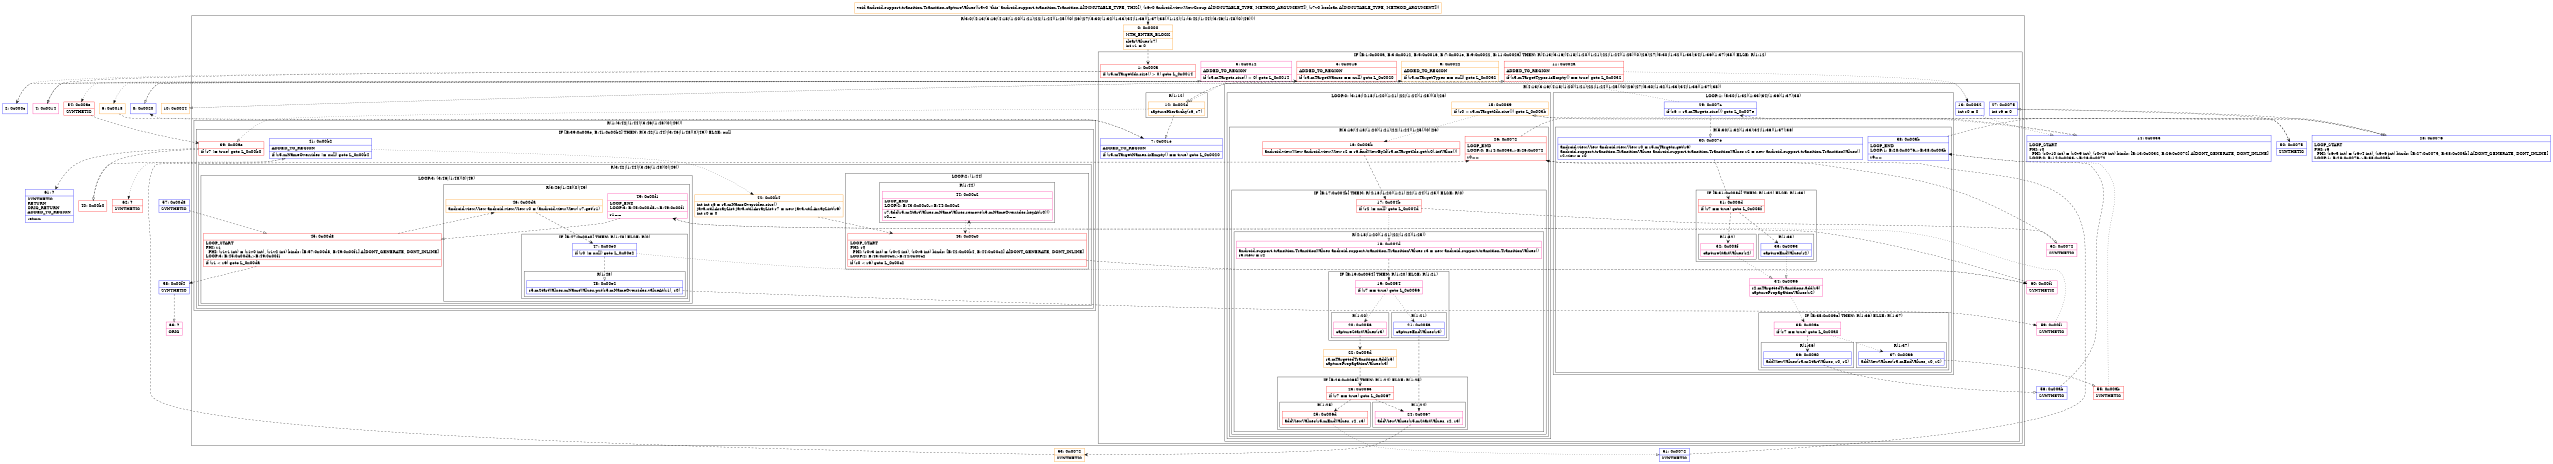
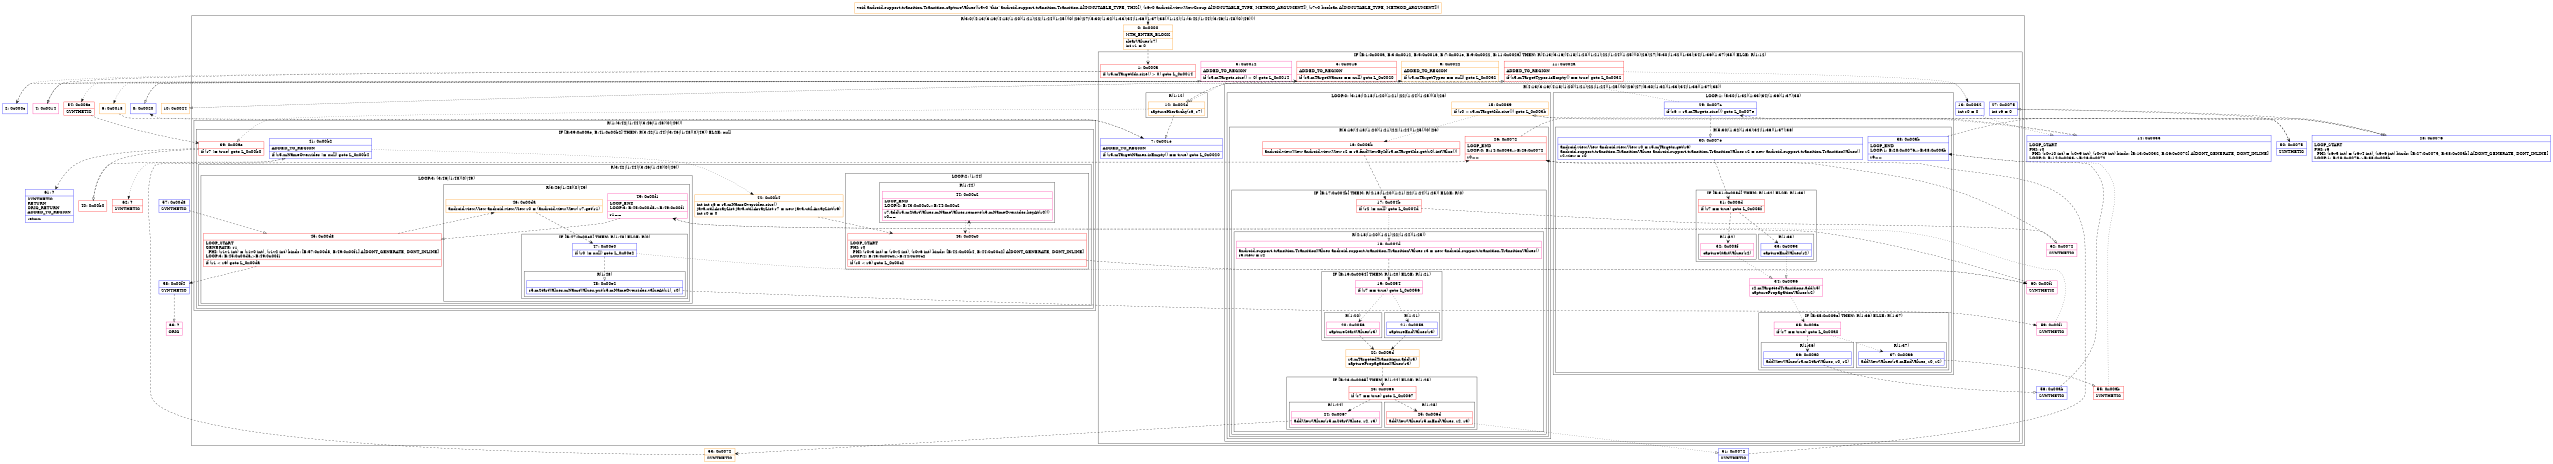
  digraph {
    node [color=blue shape=record]
    edge [arrowhead=onormal style=dashed]
    n1 [color=deeppink label="{20\:\ 0x0056|captureStartValues(r3)\l}"]
    n2 [label="{21\:\ 0x005a|captureEndValues(r3)\l}"]
    n3 [color=deeppink label="{19\:\ 0x0054|if (r7 == true) goto L_0x0056\l}"]
    n4 [color=deeppink label="{24\:\ 0x0067|addViewValues(r5.mStartValues, r2, r3)\l}"]
    n5 [color=red label="{25\:\ 0x006d|addViewValues(r5.mEndValues, r2, r3)\l}"]
    n6 [color=red label="{23\:\ 0x0065|if (r7 == true) goto L_0x0067\l}"]
    n7 [color=deeppink label="{18\:\ 0x004d|android.support.transition.TransitionValues android.support.transition.TransitionValues r3 = new android.support.transition.TransitionValues()\lr3.view = r2\l}"]
    n8 [color=darkorange label="{22\:\ 0x005d|r3.mTargetedTransitions.add(r5)\lcapturePropagationValues(r3)\l}"]
    n9 [color=red label="{17\:\ 0x004b|if (r2 != null) goto L_0x004d\l}"]
    n10 [color=red label="{16\:\ 0x003b|android.view.View android.view.View r2 = r6.findViewById(r5.mTargetIds.get(r0).intValue())\l}"]
    n11 [color=red label="{26\:\ 0x0072|LOOP_END\lLOOP:0: B:14:0x0033\-\>B:26:0x0072\l|r0++\l}"]
    n12 [color=darkorange label="{15\:\ 0x0039|if (r0 \< r5.mTargetIds.size()) goto L_0x003b\l}"]
    n13 [color=deeppink label="{32\:\ 0x008f|captureStartValues(r2)\l}"]
    n14 [label="{33\:\ 0x0093|captureEndValues(r2)\l}"]
    n15 [color=red label="{31\:\ 0x008d|if (r7 == true) goto L_0x008f\l}"]
    n16 [label="{36\:\ 0x00a0|addViewValues(r5.mStartValues, r0, r2)\l}"]
    n17 [label="{37\:\ 0x00a6|addViewValues(r5.mEndValues, r0, r2)\l}"]
    n18 [color=deeppink label="{35\:\ 0x009e|if (r7 == true) goto L_0x00a0\l}"]
    n19 [label="{30\:\ 0x007e|android.view.View android.view.View r0 = r5.mTargets.get(r6)\landroid.support.transition.TransitionValues android.support.transition.TransitionValues r2 = new android.support.transition.TransitionValues()\lr2.view = r0\l}"]
    n20 [color=deeppink label="{34\:\ 0x0096|r2.mTargetedTransitions.add(r5)\lcapturePropagationValues(r2)\l}"]
    n21 [label="{38\:\ 0x00ab|LOOP_END\lLOOP:1: B:28:0x0076\-\>B:38:0x00ab\l|r6++\l}"]
    n22 [label="{29\:\ 0x007c|if (r6 \< r5.mTargets.size()) goto L_0x007e\l}"]
    n23 [label="{13\:\ 0x0032|int r0 = 0\l}"]
    n24 [label="{27\:\ 0x0075|int r6 = 0\l}"]
    n25 [color=darkorange label="{12\:\ 0x002d|captureHierarchy(r6, r7)\l}"]
    n26 [color=red label="{1\:\ 0x000a|if (r5.mTargetIds.size() \> 0) goto L_0x0014\l}"]
    n27 [color=deeppink label="{3\:\ 0x0012|ADDED_TO_REGION\l|if (r5.mTargets.size() \> 0) goto L_0x0014\l}"]
    n28 [color=red label="{5\:\ 0x0016|ADDED_TO_REGION\l|if (r5.mTargetNames == null) goto L_0x0020\l}"]
    n29 [label="{7\:\ 0x001e|ADDED_TO_REGION\l|if (r5.mTargetNames.isEmpty() == true) goto L_0x0020\l}"]
    n30 [color=darkorange label="{9\:\ 0x0022|ADDED_TO_REGION\l|if (r5.mTargetTypes == null) goto L_0x0032\l}"]
    n31 [color=red label="{11\:\ 0x002a|ADDED_TO_REGION\l|if (r5.mTargetTypes.isEmpty() == true) goto L_0x0032\l}"]
    n32 [color=deeppink label="{44\:\ 0x00c2|LOOP_END\lLOOP:2: B:43:0x00c0\-\>B:44:0x00c2\l|r7.add(r5.mStartValues.mNameValues.remove(r5.mNameOverrides.keyAt(r0)))\lr0++\l}"]
    n33 [color=red label="{43\:\ 0x00c0|LOOP_START\lPHI: r0 \l  PHI: (r0v3 int) = (r0v2 int), (r0v6 int) binds: [B:42:0x00b4, B:44:0x00c2] A[DONT_GENERATE, DONT_INLINE]\lLOOP:2: B:43:0x00c0\-\>B:44:0x00c2\l|if (r0 \< r6) goto L_0x00c2\l}"]
    n34 [label="{48\:\ 0x00e2|r5.mStartValues.mNameValues.put(r5.mNameOverrides.valueAt(r1), r0)\l}"]
    n35 [label="{47\:\ 0x00e0|if (r0 != null) goto L_0x00e2\l}"]
    n36 [color=darkorange label="{46\:\ 0x00da|android.view.View android.view.View r0 = (android.view.View) r7.get(r1)\l}"]
    n37 [color=deeppink label="{49\:\ 0x00f1|LOOP_END\lLOOP:3: B:45:0x00d8\-\>B:49:0x00f1\l|r1++\l}"]
-   n38 [color=red label="{45\:\ 0x00d8|LOOP_START\lPHI: r1 \l  PHI: (r1v1 int) = (r1v0 int), (r1v2 int) binds: [B:57:0x00d8, B:49:0x00f1] A[DONT_GENERATE, DONT_INLINE]\lLOOP:3: B:45:0x00d8\-\>B:49:0x00f1\l|if (r1 \< r6) goto L_0x00da\l}"]
+   n38 [color=red label="{45\:\ 0x00d8|LOOP_START\lGENERATE: r1 \l  PHI: (r1v1 int) = (r1v0 int), (r1v2 int) binds: [B:57:0x00d8, B:49:0x00f1] A[DONT_GENERATE, DONT_INLINE]\lLOOP:3: B:45:0x00d8\-\>B:49:0x00f1\l|if (r1 \< r6) goto L_0x00da\l}"]
    n39 [color=darkorange label="{42\:\ 0x00b4|int int r6 = r5.mNameOverrides.size()\ljava.util.ArrayList java.util.ArrayList r7 = new java.util.ArrayList(r6)\lint r0 = 0\l}"]
    n40 [color=red label="{39\:\ 0x00ae|if (r7 != true) goto L_0x00b0\l}"]
    n41 [label="{41\:\ 0x00b2|ADDED_TO_REGION\l|if (r5.mNameOverrides != null) goto L_0x00b4\l}"]
    n42 [color=darkorange label="{0\:\ 0x0000|MTH_ENTER_BLOCK\l|clearValues(r7)\lint r1 = 0\l}"]
    n43 [color=darkorange label="{53\:\ 0x0072|SYNTHETIC\l}"]
    n44 [label="{51\:\ 0x0072|SYNTHETIC\l}"]
    n45 [color=deeppink label="{52\:\ 0x0072|SYNTHETIC\l}"]
    n46 [label="{14\:\ 0x0033|LOOP_START\lPHI: r0 \l  PHI: (r0v10 int) = (r0v9 int), (r0v16 int) binds: [B:13:0x0032, B:26:0x0072] A[DONT_GENERATE, DONT_INLINE]\lLOOP:0: B:14:0x0033\-\>B:26:0x0072\l}"]
    n47 [label="{50\:\ 0x0075|SYNTHETIC\l}"]
    n48 [label="{56\:\ 0x00ab|SYNTHETIC\l}"]
    n49 [color=red label="{55\:\ 0x00ab|SYNTHETIC\l}"]
    n50 [label="{28\:\ 0x0076|LOOP_START\lPHI: r6 \l  PHI: (r6v5 int) = (r6v4 int), (r6v6 int) binds: [B:27:0x0075, B:38:0x00ab] A[DONT_GENERATE, DONT_INLINE]\lLOOP:1: B:28:0x0076\-\>B:38:0x00ab\l}"]
    n51 [color=red label="{54\:\ 0x00ae|SYNTHETIC\l}"]
    n52 [label="{2\:\ 0x000c}"]
    n53 [color=deeppink label="{4\:\ 0x0014}"]
    n54 [color=darkorange label="{6\:\ 0x0018}"]
    n55 [label="{8\:\ 0x0020}"]
    n56 [color=darkorange label="{10\:\ 0x0024}"]
    n57 [color=deeppink label="{60\:\ 0x00f1|SYNTHETIC\l}"]
    n58 [color=deeppink label="{59\:\ 0x00f1|SYNTHETIC\l}"]
    n59 [label="{58\:\ 0x00f4|SYNTHETIC\l}"]
    n60 [color=red label="{40\:\ 0x00b0}"]
    n61 [label="{61\:\ ?|SYNTHETIC\lRETURN\lORIG_RETURN\lADDED_TO_REGION\l|return\l}"]
    n62 [color=red label="{62\:\ ?|SYNTHETIC\l}"]
    n63 [label="{57\:\ 0x00d8|SYNTHETIC\l}"]
    n64 [color=deeppink label="{63\:\ ?|ORIG\l}"]
    n65 [color=darkorange label="{void android.support.transition.Transition.captureValues((r5v0 'this' android.support.transition.Transition A[IMMUTABLE_TYPE, THIS]), (r6v0 android.view.ViewGroup A[IMMUTABLE_TYPE, METHOD_ARGUMENT]), (r7v0 boolean A[IMMUTABLE_TYPE, METHOD_ARGUMENT])) }"]
    subgraph cluster_1 {
      label="R(3:0|(4:13|(3:16|(4:18|(1:20)(1:21)|22|(1:24)(1:25))(0)|26)|27|(5:30|(1:32)(1:33)|34|(1:36)(1:37)|38))(1:12)|(1:(3:42|(1:44)|(3:46|(1:48)(0)|49))))"
      n42
      subgraph cluster_2 {
        label="IF [B:1:0x000a, B:3:0x0012, B:5:0x0016, B:7:0x001e, B:9:0x0022, B:11:0x002a] THEN: R(4:13|(3:16|(4:18|(1:20)(1:21)|22|(1:24)(1:25))(0)|26)|27|(5:30|(1:32)(1:33)|34|(1:36)(1:37)|38)) ELSE: R(1:12)"
        n26
        n27
        n28
        n29
        n30
        n31
        subgraph cluster_3 {
          label="R(4:13|(3:16|(4:18|(1:20)(1:21)|22|(1:24)(1:25))(0)|26)|27|(5:30|(1:32)(1:33)|34|(1:36)(1:37)|38))"
          n23
          n24
          subgraph cluster_4 {
            label="LOOP:0: (3:16|(4:18|(1:20)(1:21)|22|(1:24)(1:25))(0)|26)"
            n12
            subgraph cluster_5 {
              label="R(3:16|(4:18|(1:20)(1:21)|22|(1:24)(1:25))(0)|26)"
              n10
              n11
              subgraph cluster_6 {
                label="IF [B:17:0x004b] THEN: R(4:18|(1:20)(1:21)|22|(1:24)(1:25)) ELSE: R(0)"
                n9
                subgraph cluster_7 {
                  label="R(4:18|(1:20)(1:21)|22|(1:24)(1:25))"
                  n7
                  n8
                  subgraph cluster_8 {
                    label="IF [B:19:0x0054] THEN: R(1:20) ELSE: R(1:21)"
                    n3
                    subgraph cluster_9 {
                      label="R(1:20)"
                      n1
                    }
                    subgraph cluster_10 {
                      label="R(1:21)"
                      n2
                    }
                  }
                  subgraph cluster_11 {
                    label="IF [B:23:0x0065] THEN: R(1:24) ELSE: R(1:25)"
                    n6
                    subgraph cluster_12 {
                      label="R(1:24)"
                      n4
                    }
                    subgraph cluster_13 {
                      label="R(1:25)"
                      n5
                    }
                  }
                }
                subgraph cluster_14 {
                  label="R(0)"
                }
              }
            }
          }
          subgraph cluster_15 {
            label="LOOP:1: (5:30|(1:32)(1:33)|34|(1:36)(1:37)|38)"
            n22
            subgraph cluster_16 {
              label="R(5:30|(1:32)(1:33)|34|(1:36)(1:37)|38)"
              n19
              n20
              n21
              subgraph cluster_17 {
                label="IF [B:31:0x008d] THEN: R(1:32) ELSE: R(1:33)"
                n15
                subgraph cluster_18 {
                  label="R(1:32)"
                  n13
                }
                subgraph cluster_19 {
                  label="R(1:33)"
                  n14
                }
              }
              subgraph cluster_20 {
                label="IF [B:35:0x009e] THEN: R(1:36) ELSE: R(1:37)"
                n18
                subgraph cluster_21 {
                  label="R(1:36)"
                  n16
                }
                subgraph cluster_22 {
                  label="R(1:37)"
                  n17
                }
              }
            }
          }
        }
        subgraph cluster_23 {
          label="R(1:12)"
          n25
        }
      }
      subgraph cluster_24 {
        label="R(1:(3:42|(1:44)|(3:46|(1:48)(0)|49)))"
        subgraph cluster_25 {
          label="IF [B:39:0x00ae, B:41:0x00b2] THEN: R(3:42|(1:44)|(3:46|(1:48)(0)|49)) ELSE: null"
          n40
          n41
          subgraph cluster_26 {
            label="R(3:42|(1:44)|(3:46|(1:48)(0)|49))"
            n39
            subgraph cluster_27 {
              label="LOOP:2: (1:44)"
              n33
              subgraph cluster_28 {
                label="R(1:44)"
                n32
              }
            }
            subgraph cluster_29 {
              label="LOOP:3: (3:46|(1:48)(0)|49)"
              n38
              subgraph cluster_30 {
                label="R(3:46|(1:48)(0)|49)"
                n36
                n37
                subgraph cluster_31 {
                  label="IF [B:47:0x00e0] THEN: R(1:48) ELSE: R(0)"
                  n35
                  subgraph cluster_32 {
                    label="R(1:48)"
                    n34
                  }
                  subgraph cluster_33 {
                    label="R(0)"
                  }
                }
              }
            }
          }
        }
      }
    }
    n1 -> n8 [arrowhead=vee]
-   n2 -> n4 [arrowhead=normal]
+   n2 -> n8 [arrowhead=normal]
    n3 -> n1 [arrowhead=vee style=dotted]
    n3 -> n2 [arrowhead=vee style=dotted]
    n4 -> n43 [arrowhead=vee]
    n5 -> n44 [style=dotted]
    n6 -> n4 [arrowhead=normal]
    n6 -> n5 [arrowhead=vee]
    n7 -> n3 [arrowhead=normal]
    n8 -> n6 [arrowhead=vee]
    n9 -> n7 [style=dotted]
    n9 -> n45
    n10 -> n9 [arrowhead=normal]
    n11 -> n46
    n12 -> n10 [arrowhead=normal style=dotted]
    n12 -> n47 [arrowhead=vee]
    n13 -> n20 [style=dotted]
    n14 -> n20 [style=dotted]
    n15 -> n13 [arrowhead=vee]
    n15 -> n14 [arrowhead=vee]
    n16 -> n48
    n17 -> n49
    n18 -> n16 [arrowhead=vee]
    n18 -> n17 [arrowhead=vee style=dotted]
    n19 -> n15 [arrowhead=vee]
    n20 -> n18 [arrowhead=vee style=dotted]
    n21 -> n50
    n22 -> n19
    n22 -> n51 [arrowhead=normal style=dotted]
    n23 -> n46 [style=dotted]
    n24 -> n50
    n25 -> n29
    n25 -> n40 [style=dotted]
    n26 -> n52 [arrowhead=vee style=dotted]
    n26 -> n53
    n27 -> n25 [style=dotted]
    n27 -> n53 [style=dotted]
    n28 -> n54 [arrowhead=normal style=dotted]
    n28 -> n55
    n29 -> n55 [arrowhead=normal style=dotted]
    n30 -> n23 [style=dotted]
    n30 -> n56 [style=dotted]
    n31 -> n23 [arrowhead=normal style=dotted]
    n31 -> n25
    n32 -> n33 [arrowhead=vee style=dotted]
    n33 -> n32 [arrowhead=vee]
    n33 -> n57 [arrowhead=normal]
    n34 -> n58 [arrowhead=normal]
    n35 -> n34
    n35 -> n57 [arrowhead=normal style=dotted]
    n36 -> n35 [arrowhead=vee]
    n37 -> n38
    n38 -> n36 [arrowhead=normal]
    n38 -> n59 [arrowhead=normal]
    n39 -> n33 [arrowhead=vee]
    n40 -> n60
    n40 -> n61 [arrowhead=vee]
    n41 -> n39 [arrowhead=normal style=dotted]
    n41 -> n62 [arrowhead=normal style=dotted]
    n42 -> n26 [arrowhead=vee]
    n43 -> n11 [arrowhead=normal]
    n44 -> n11 [arrowhead=normal]
    n45 -> n11
    n46 -> n12 [style=dotted]
    n47 -> n24
    n48 -> n21
    n49 -> n21 [arrowhead=normal style=dotted]
    n50 -> n22 [arrowhead=vee]
    n51 -> n40 [arrowhead=vee]
    n52 -> n27
    n53 -> n28 [arrowhead=vee style=dotted]
    n54 -> n29 [arrowhead=normal]
    n55 -> n30 [arrowhead=normal style=dotted]
    n56 -> n31 [style=dotted]
    n57 -> n37 [arrowhead=vee]
    n58 -> n37 [arrowhead=vee style=dotted]
    n59 -> n64
    n60 -> n41
    n63 -> n38
    n65 -> n42 [arrowhead=normal]
  }
